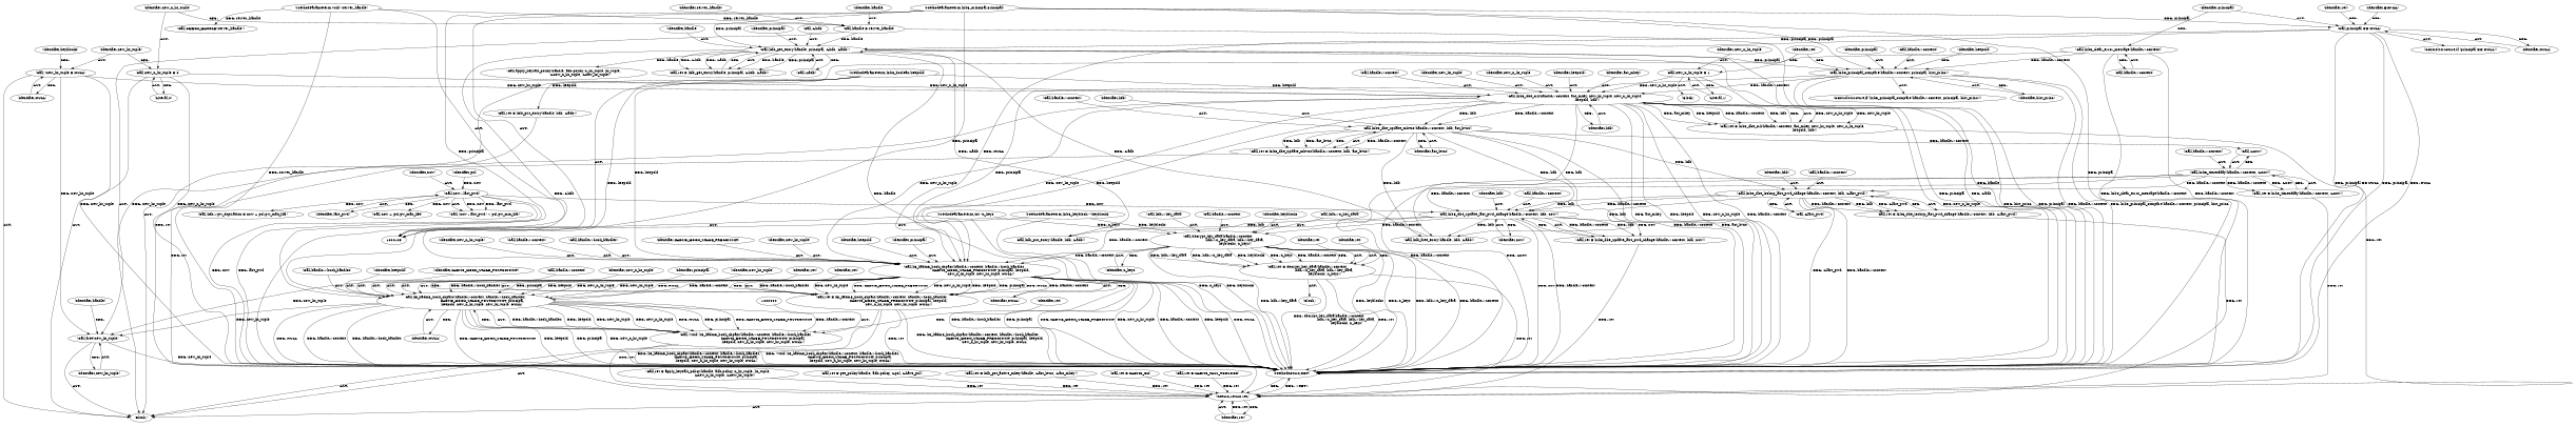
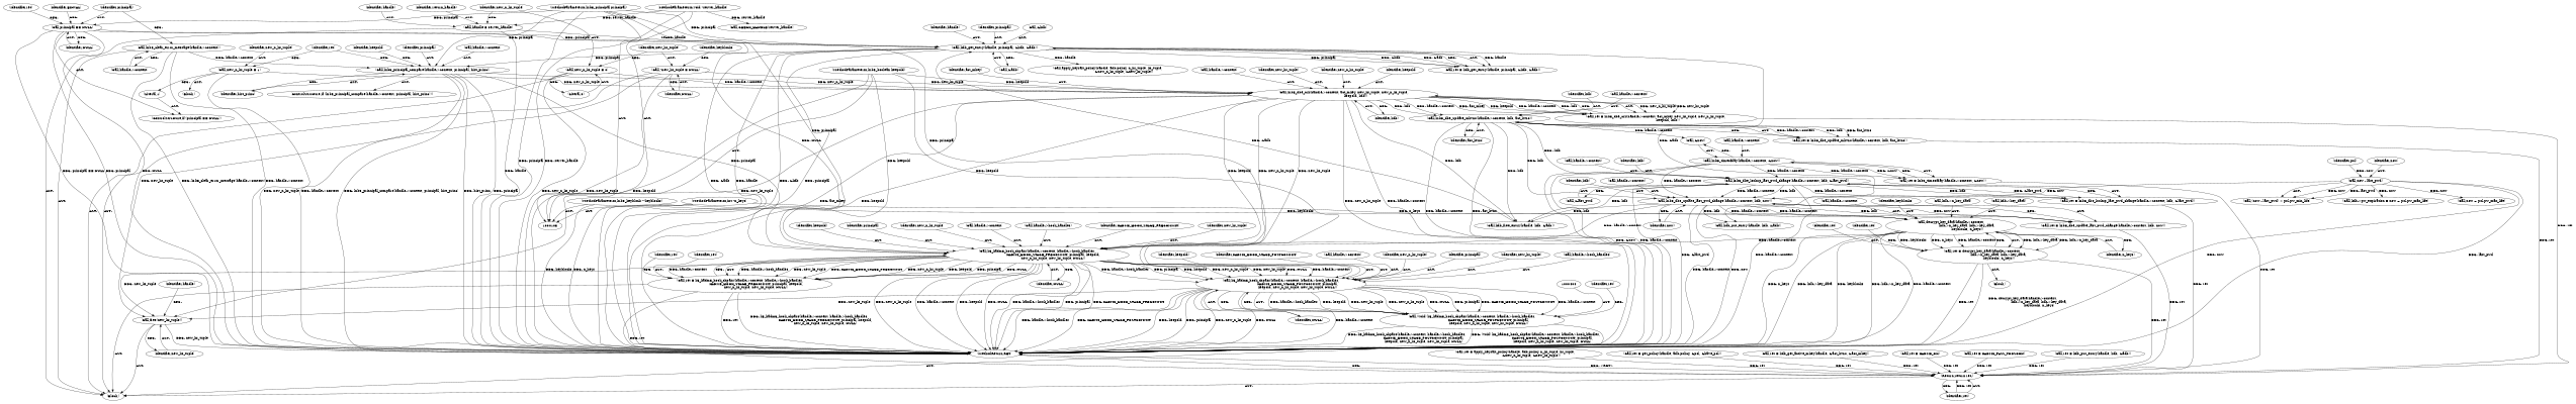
  digraph {
    n1 [label="(Call,decrypt_key_data(handle->context,\n                               kdb->n_key_data, kdb->key_data,\n                                keyblocks, n_keys))"]
    n2 [label="(Call,ret = decrypt_key_data(handle->context,\n                               kdb->n_key_data, kdb->key_data,\n                                keyblocks, n_keys))"]
    n3 [label="(Call,k5_kadm5_hook_chpass(handle->context, handle->hook_handles,\n                               KADM5_HOOK_STAGE_PRECOMMIT, principal, keepold,\n                               new_n_ks_tuple, new_ks_tuple, NULL))"]
    n4 [label="(MethodReturn,RET)"]
    n5 [label="(Identifier,n_keys)"]
    n6 [label="(Return,return ret;)"]
    n7 [label="(Block,)"]
    n8 [label="(Call,free(new_ks_tuple))"]
    n9 [label="(Call,k5_kadm5_hook_chpass(handle->context, handle->hook_handles,\n                                KADM5_HOOK_STAGE_POSTCOMMIT, principal,\n                                keepold, new_n_ks_tuple, new_ks_tuple, NULL))"]
    n10 [label="(Call,ret = k5_kadm5_hook_chpass(handle->context, handle->hook_handles,\n                               KADM5_HOOK_STAGE_PRECOMMIT, principal, keepold,\n                               new_n_ks_tuple, new_ks_tuple, NULL))"]
    n11 [label="(Identifier,NULL)"]
    n12 [label="(Call,krb5_dbe_update_last_pwd_change(handle->context, kdb, now))"]
    n13 [label="(Call,kdb_free_entry(handle, kdb, &adb))"]
    n14 [label="(Call,kdb_put_entry(handle, kdb, &adb))"]
    n15 [label="(Call,ret = krb5_dbe_update_last_pwd_change(handle->context, kdb, now))"]
    n16 [label="(Identifier,now)"]
    n17 [label="(Call,kdb_get_entry(handle, principal, &kdb, &adb))"]
    n18 [label="(Call,krb5_dbe_lookup_last_pwd_change(handle->context, kdb, &last_pwd))"]
    n19 [label="(Call,&last_pwd)"]
    n20 [label="(Call,ret = krb5_dbe_lookup_last_pwd_change(handle->context, kdb, &last_pwd))"]
    n21 [label="(Call,krb5_timeofday(handle->context, &now))"]
    n22 [label="(Call,&now)"]
    n23 [label="(Call,ret = krb5_timeofday(handle->context, &now))"]
    n24 [label="(Call,krb5_dbe_update_mkvno(handle->context, kdb, act_kvno))"]
    n25 [label="(Call,ret = krb5_dbe_update_mkvno(handle->context, kdb, act_kvno))"]
    n26 [label="(Identifier,act_kvno)"]
    n27 [label="(Call,krb5_dbe_crk(handle->context, act_mkey, new_ks_tuple, new_n_ks_tuple,\n                       keepold, kdb))"]
    n28 [label="(Identifier,kdb)"]
    n29 [label="(Call,ret = krb5_dbe_crk(handle->context, act_mkey, new_ks_tuple, new_n_ks_tuple,\n                       keepold, kdb))"]
    n30 [label="(Block,)"]
    n31 [label="(Identifier,new_ks_tuple)"]
    n32 [label="(Call,krb5_principal_compare(handle->context, principal, hist_princ))"]
    n33 [label="(Identifier,hist_princ)"]
    n34 [label="(ControlStructure,if (krb5_principal_compare(handle->context, principal, hist_princ)))"]
    n35 [label="(Call,krb5_clear_error_message(handle->context))"]
    n36 [label="(Call,handle->context)"]
    n37 [label="(Call,apply_keysalt_policy(handle, adb.policy, n_ks_tuple, ks_tuple,\n                               &new_n_ks_tuple, &new_ks_tuple))"]
    n38 [label="(Call,ret = kdb_get_entry(handle, principal, &kdb, &adb))"]
    n39 [label="(Call,&adb)"]
    n40 [label="(Call,handle = server_handle)"]
-   n41 [label="(Identifier,server_handle)"]
+   n41 [label="(Identifier,return_handle)"]
    n42 [label="(MethodParameterIn,void *server_handle)"]
    n43 [label="(Call,CHECK_HANDLE(server_handle))"]
    1000105
    n45 [label="(Call,principal == NULL)"]
    n46 [label="(ControlStructure,if (principal == NULL))"]
    n47 [label="(Identifier,NULL)"]
    n48 [label="(MethodParameterIn,krb5_principal principal)"]
    n49 [label="(Call,(void) k5_kadm5_hook_chpass(handle->context, handle->hook_handles,\n                                KADM5_HOOK_STAGE_POSTCOMMIT, principal,\n                                keepold, new_n_ks_tuple, new_ks_tuple, NULL))"]
    n50 [label="(Identifier,NULL)"]
    n51 [label="(Call,*new_ks_tuple = NULL)"]
    n52 [label="(Identifier,NULL)"]
    n53 [label="(Call,new_n_ks_tuple = 0)"]
    n54 [label="(Literal,0)"]
    n55 [label="(Call,new_n_ks_tuple = 1)"]
    n56 [label="(Block,)"]
    n57 [label="(Literal,1)"]
    n58 [label="(MethodParameterIn,krb5_boolean keepold)"]
    n59 [label="(Call,now - last_pwd)"]
-   n60 [label="(Identifier,last_pwd)"]
    n61 [label="(Call,now + pol.pw_max_life)"]
    n62 [label="(Call,(now - last_pwd) < pol.pw_min_life)"]
    n63 [label="(Call,kdb->pw_expiration = now + pol.pw_max_life)"]
    n64 [label="(MethodParameterIn,krb5_keyblock **keyblocks)"]
    n65 [label="(MethodParameterIn,int *n_keys)"]
    n66 [label="(Identifier,ret)"]
    n67 [label="(Identifier,keepold)"]
    n68 [label="(Identifier,kdb)"]
    n69 [label="(Identifier,KADM5_HOOK_STAGE_POSTCOMMIT)"]
    n70 [label="(Identifier,handle)"]
    n71 [label="(Identifier,keepold)"]
    n72 [label="(Call,kdb->key_data)"]
    n73 [label="(Call,handle->context)"]
    n74 [label="(Identifier,principal)"]
    n75 [label="(Identifier,act_mkey)"]
    n76 [label="(Identifier,ret)"]
    n77 [label="(Identifier,new_n_ks_tuple)"]
    n78 [label="(Call,handle->context)"]
    n79 [label="(Identifier,principal)"]
    n80 [label="(Call,ret = apply_keysalt_policy(handle, adb.policy, n_ks_tuple, ks_tuple,\n                               &new_n_ks_tuple, &new_ks_tuple))"]
    n81 [label="(Identifier,principal)"]
    n82 [label="(Identifier,new_ks_tuple)"]
    n83 [label="(Call,handle->context)"]
    n84 [label="(Identifier,keyblocks)"]
    n85 [label="(Call,ret = get_policy(handle, adb.policy, &pol, &have_pol))"]
    n86 [label="(Identifier,ret)"]
    n87 [label="(Call,handle->context)"]
    n88 [label="(Call,handle->context)"]
    n89 [label="(Identifier,ret)"]
    n90 [label="(Identifier,ret)"]
    n91 [label="(Call,ret = kdb_get_active_mkey(handle, &act_kvno, &act_mkey))"]
    n92 [label="(Call,ret = KADM5_OK)"]
    n93 [label="(Identifier,new_ks_tuple)"]
    n94 [label="(Identifier,ret)"]
    n95 [label="(Identifier,new_n_ks_tuple)"]
    n96 [label="(Identifier,kdb)"]
    n97 [label="(Identifier,new_n_ks_tuple)"]
    n98 [label="(Call,handle->context)"]
    n99 [label="(Call,handle->context)"]
    n100 [label="(Call,&kdb)"]
    n101 [label="(Identifier,kdb)"]
    n102 [label="(Call,ret = KADM5_PASS_TOOSOON)"]
    n103 [label="(Identifier,new_n_ks_tuple)"]
    n104 [label="(Identifier,ret)"]
    n105 [label="(Identifier,ret)"]
    n106 [label="(Identifier,handle)"]
    n107 [label="(Identifier,keepold)"]
    n108 [label="(Identifier,keepold)"]
    n109 [label="(Identifier,EINVAL)"]
    n110 [label="(Identifier,pol)"]
    n111 [label="(Identifier,new_n_ks_tuple)"]
    n112 [label="(Call,handle->hook_handles)"]
    n113 [label="(Call,handle->context)"]
    n114 [label="(Identifier,now)"]
    n115 [label="(Call,handle->context)"]
    n116 [label="(Identifier,keyblocks)"]
    n117 [label="(Identifier,principal)"]
    n118 [label="(Identifier,principal)"]
    n119 [label="(Identifier,KADM5_HOOK_STAGE_PRECOMMIT)"]
    n120 [label="(Call,handle->hook_handles)"]
    n121 [label="(Call,kdb->n_key_data)"]
    n122 [label="(Identifier,new_ks_tuple)"]
    n123 [label="(Identifier,new_ks_tuple)"]
    n124 [label="(Identifier,handle)"]
    n125 [label="(Call,ret = kdb_put_entry(handle, kdb, &adb))"]
    1000404
    n1 -> n2 [label="AST: "]
    n1 -> n2 [label="DDG: kdb->key_data"]
    n1 -> n2 [label="DDG: kdb->n_key_data"]
    n1 -> n2 [label="DDG: keyblocks"]
    n1 -> n2 [label="DDG: n_keys"]
    n1 -> n2 [label="DDG: handle->context"]
    n1 -> n3 [label="DDG: handle->context"]
    n1 -> n4 [label="DDG: n_keys"]
    n1 -> n4 [label="DDG: kdb->key_data"]
    n1 -> n4 [label="DDG: keyblocks"]
    n1 -> n4 [label="DDG: kdb->n_key_data"]
    n1 -> n4 [label="DDG: handle->context"]
    n1 -> n5 [label="CFG: "]
    n2 -> n1 [label="CFG: "]
    n2 -> n4 [label="DDG: ret"]
    n2 -> n4 [label="DDG: decrypt_key_data(handle->context,\n                               kdb->n_key_data, kdb->key_data,\n                                keyblocks, n_keys)"]
    n2 -> n6 [label="DDG: ret"]
    n2 -> n7 [label="AST: "]
    n3 -> n4 [label="DDG: new_n_ks_tuple"]
    n3 -> n4 [label="DDG: handle->context"]
    n3 -> n4 [label="DDG: keepold"]
    n3 -> n4 [label="DDG: NULL"]
    n3 -> n4 [label="DDG: handle->hook_handles"]
    n3 -> n4 [label="DDG: principal"]
    n3 -> n4 [label="DDG: KADM5_HOOK_STAGE_PRECOMMIT"]
    n3 -> n8 [label="DDG: new_ks_tuple"]
    n3 -> n9 [label="DDG: handle->context"]
    n3 -> n9 [label="DDG: handle->hook_handles"]
    n3 -> n9 [label="DDG: principal"]
    n3 -> n9 [label="DDG: keepold"]
    n3 -> n9 [label="DDG: new_n_ks_tuple"]
    n3 -> n9 [label="DDG: new_ks_tuple"]
    n3 -> n9 [label="DDG: NULL"]
    n3 -> n10 [label="AST: "]
    n3 -> n10 [label="DDG: handle->hook_handles"]
    n3 -> n10 [label="DDG: new_ks_tuple"]
    n3 -> n10 [label="DDG: KADM5_HOOK_STAGE_PRECOMMIT"]
    n3 -> n10 [label="DDG: new_n_ks_tuple"]
    n3 -> n10 [label="DDG: keepold"]
    n3 -> n10 [label="DDG: principal"]
    n3 -> n10 [label="DDG: NULL"]
    n3 -> n10 [label="DDG: handle->context"]
    n3 -> n11 [label="CFG: "]
    n4 -> n6 [label="CFG: "]
    n5 -> n1 [label="AST: "]
    n6 -> n4 [label="DDG: <RET>"]
    n6 -> n30 [label="AST: "]
    n6 -> n66 [label="CFG: "]
    n8 -> n4 [label="DDG: new_ks_tuple"]
    n8 -> n30 [label="AST: "]
    n8 -> n31 [label="CFG: "]
    n9 -> n4 [label="DDG: handle->hook_handles"]
    n9 -> n4 [label="DDG: KADM5_HOOK_STAGE_POSTCOMMIT"]
    n9 -> n4 [label="DDG: keepold"]
    n9 -> n4 [label="DDG: principal"]
    n9 -> n4 [label="DDG: new_n_ks_tuple"]
    n9 -> n4 [label="DDG: NULL"]
    n9 -> n4 [label="DDG: handle->context"]
    n9 -> n8 [label="DDG: new_ks_tuple"]
    n9 -> n49 [label="AST: "]
    n9 -> n49 [label="DDG: handle->hook_handles"]
    n9 -> n49 [label="DDG: keepold"]
    n9 -> n49 [label="DDG: new_ks_tuple"]
    n9 -> n49 [label="DDG: new_n_ks_tuple"]
    n9 -> n49 [label="DDG: NULL"]
    n9 -> n49 [label="DDG: principal"]
    n9 -> n49 [label="DDG: KADM5_HOOK_STAGE_POSTCOMMIT"]
    n9 -> n49 [label="DDG: handle->context"]
    n9 -> n50 [label="CFG: "]
    n10 -> n3 [label="CFG: "]
    n10 -> n4 [label="DDG: ret"]
    n10 -> n4 [label="DDG: k5_kadm5_hook_chpass(handle->context, handle->hook_handles,\n                               KADM5_HOOK_STAGE_PRECOMMIT, principal, keepold,\n                               new_n_ks_tuple, new_ks_tuple, NULL)"]
    n10 -> n6 [label="DDG: ret"]
    n10 -> n30 [label="AST: "]
    n11 -> n3 [label="AST: "]
    n12 -> n1 [label="DDG: handle->context"]
    n12 -> n3 [label="DDG: handle->context"]
    n12 -> n4 [label="DDG: handle->context"]
    n12 -> n4 [label="DDG: now"]
    n12 -> n13 [label="DDG: kdb"]
    n12 -> n14 [label="DDG: kdb"]
    n12 -> n15 [label="AST: "]
    n12 -> n15 [label="DDG: handle->context"]
    n12 -> n15 [label="DDG: kdb"]
    n12 -> n15 [label="DDG: now"]
    n12 -> n16 [label="CFG: "]
    n13 -> n17 [label="DDG: &adb"]
    n15 -> n6 [label="DDG: ret"]
    n15 -> n12 [label="CFG: "]
    n16 -> n12 [label="AST: "]
    n17 -> n4 [label="DDG: &adb"]
    n17 -> n4 [label="DDG: handle"]
    n17 -> n4 [label="DDG: &kdb"]
    n17 -> n4 [label="DDG: principal"]
    n17 -> n14 [label="DDG: &adb"]
    n17 -> n32 [label="DDG: principal"]
    n17 -> n37 [label="DDG: handle"]
    n17 -> n38 [label="AST: "]
    n17 -> n38 [label="DDG: handle"]
    n17 -> n38 [label="DDG: principal"]
    n17 -> n38 [label="DDG: &kdb"]
    n17 -> n38 [label="DDG: &adb"]
    n17 -> n39 [label="CFG: "]
    n18 -> n4 [label="DDG: &last_pwd"]
    n18 -> n4 [label="DDG: handle->context"]
    n18 -> n12 [label="DDG: handle->context"]
    n18 -> n12 [label="DDG: kdb"]
    n18 -> n13 [label="DDG: kdb"]
    n18 -> n19 [label="CFG: "]
    n18 -> n20 [label="AST: "]
    n18 -> n20 [label="DDG: handle->context"]
    n18 -> n20 [label="DDG: kdb"]
    n18 -> n20 [label="DDG: &last_pwd"]
    n19 -> n18 [label="AST: "]
    n20 -> n6 [label="DDG: ret"]
    n20 -> n18 [label="CFG: "]
    n21 -> n4 [label="DDG: &now"]
    n21 -> n4 [label="DDG: handle->context"]
    n21 -> n12 [label="DDG: handle->context"]
    n21 -> n18 [label="DDG: handle->context"]
    n21 -> n22 [label="CFG: "]
    n21 -> n23 [label="AST: "]
    n21 -> n23 [label="DDG: handle->context"]
    n21 -> n23 [label="DDG: &now"]
    n22 -> n21 [label="AST: "]
    n23 -> n6 [label="DDG: ret"]
    n23 -> n21 [label="CFG: "]
    n24 -> n4 [label="DDG: handle->context"]
    n24 -> n4 [label="DDG: act_kvno"]
    n24 -> n12 [label="DDG: kdb"]
    n24 -> n13 [label="DDG: kdb"]
    n24 -> n18 [label="DDG: kdb"]
    n24 -> n22 [label="DDG: handle->context"]
    n24 -> n25 [label="AST: "]
    n24 -> n25 [label="DDG: handle->context"]
    n24 -> n25 [label="DDG: kdb"]
    n24 -> n25 [label="DDG: act_kvno"]
    n24 -> n26 [label="CFG: "]
    n25 -> n6 [label="DDG: ret"]
    n25 -> n24 [label="CFG: "]
    n26 -> n24 [label="AST: "]
    n27 -> n3 [label="DDG: keepold"]
    n27 -> n3 [label="DDG: new_n_ks_tuple"]
    n27 -> n3 [label="DDG: new_ks_tuple"]
    n27 -> n4 [label="DDG: act_mkey"]
    n27 -> n4 [label="DDG: keepold"]
    n27 -> n4 [label="DDG: new_n_ks_tuple"]
    n27 -> n4 [label="DDG: handle->context"]
    n27 -> n8 [label="DDG: new_ks_tuple"]
    n27 -> n13 [label="DDG: kdb"]
    n27 -> n24 [label="DDG: handle->context"]
    n27 -> n24 [label="DDG: kdb"]
    n27 -> n28 [label="CFG: "]
    n27 -> n29 [label="AST: "]
    n27 -> n29 [label="DDG: new_n_ks_tuple"]
    n27 -> n29 [label="DDG: new_ks_tuple"]
    n27 -> n29 [label="DDG: act_mkey"]
    n27 -> n29 [label="DDG: keepold"]
    n27 -> n29 [label="DDG: handle->context"]
    n27 -> n29 [label="DDG: kdb"]
    n28 -> n27 [label="AST: "]
    n29 -> n6 [label="DDG: ret"]
    n29 -> n27 [label="CFG: "]
    n31 -> n8 [label="AST: "]
    n32 -> n3 [label="DDG: principal"]
    n32 -> n4 [label="DDG: handle->context"]
    n32 -> n4 [label="DDG: krb5_principal_compare(handle->context, principal, hist_princ)"]
    n32 -> n4 [label="DDG: hist_princ"]
    n32 -> n4 [label="DDG: principal"]
    n32 -> n27 [label="DDG: handle->context"]
    n32 -> n33 [label="CFG: "]
    n32 -> n34 [label="AST: "]
    n33 -> n32 [label="AST: "]
    n35 -> n4 [label="DDG: krb5_clear_error_message(handle->context)"]
    n35 -> n4 [label="DDG: handle->context"]
    n35 -> n30 [label="AST: "]
    n35 -> n32 [label="DDG: handle->context"]
    n35 -> n36 [label="CFG: "]
    n36 -> n35 [label="AST: "]
    n38 -> n17 [label="CFG: "]
    n39 -> n17 [label="AST: "]
    n40 -> n4 [label="DDG: handle"]
-   n40 -> n17 [label="DDG: handle"]
+   n40 -> n17 [label="STAGE: handle"]
    n40 -> n30 [label="AST: "]
    n41 -> n40 [label="AST: "]
    n42 -> n4 [label="DDG: server_handle"]
    n42 -> n40 [label="DDG: server_handle"]
    n42 -> n43 [label="DDG: server_handle"]
    n42 -> 1000105 [label="AST: "]
    n45 -> n3 [label="DDG: NULL"]
    n45 -> n4 [label="DDG: principal == NULL"]
    n45 -> n4 [label="DDG: principal"]
    n45 -> n4 [label="DDG: NULL"]
    n45 -> n17 [label="DDG: principal"]
    n45 -> n46 [label="AST: "]
    n45 -> n47 [label="CFG: "]
    n47 -> n45 [label="AST: "]
    n48 -> n3 [label="DDG: principal"]
    n48 -> n4 [label="DDG: principal"]
    n48 -> n9 [label="DDG: principal"]
    n48 -> n17 [label="DDG: principal"]
    n48 -> n32 [label="DDG: principal"]
    n48 -> 1000105 [label="AST: "]
    n48 -> n45 [label="DDG: principal"]
    n49 -> n4 [label="DDG: k5_kadm5_hook_chpass(handle->context, handle->hook_handles,\n                                KADM5_HOOK_STAGE_POSTCOMMIT, principal,\n                                keepold, new_n_ks_tuple, new_ks_tuple, NULL)"]
    n49 -> n4 [label="DDG: (void) k5_kadm5_hook_chpass(handle->context, handle->hook_handles,\n                                KADM5_HOOK_STAGE_POSTCOMMIT, principal,\n                                keepold, new_n_ks_tuple, new_ks_tuple, NULL)"]
    n49 -> n9 [label="CFG: "]
    n49 -> n30 [label="AST: "]
    n50 -> n9 [label="AST: "]
    n51 -> n4 [label="DDG: new_ks_tuple"]
    n51 -> n8 [label="DDG: new_ks_tuple"]
    n51 -> n27 [label="DDG: new_ks_tuple"]
    n51 -> n30 [label="AST: "]
    n51 -> n52 [label="CFG: "]
    n52 -> n51 [label="AST: "]
    n53 -> n4 [label="DDG: new_n_ks_tuple"]
    n53 -> n27 [label="DDG: new_n_ks_tuple"]
    n53 -> n30 [label="AST: "]
    n53 -> n54 [label="CFG: "]
    n54 -> n53 [label="AST: "]
    n55 -> n4 [label="DDG: new_n_ks_tuple"]
    n55 -> n27 [label="DDG: new_n_ks_tuple"]
    n55 -> n56 [label="AST: "]
    n55 -> n57 [label="CFG: "]
-   n57 -> n55 [label="AST: "]
+   n57 -> n46 [label="AST: "]
    n58 -> n3 [label="DDG: keepold"]
-   n58 -> n125 [label="DDG: keepold"]
+   n58 -> n4 [label="DDG: keepold"]
    n58 -> n9 [label="DDG: keepold"]
    n58 -> n27 [label="DDG: keepold"]
    n58 -> 1000105 [label="AST: "]
    n59 -> n4 [label="DDG: now"]
    n59 -> n4 [label="DDG: last_pwd"]
    n59 -> n12 [label="DDG: now"]
-   n59 -> n60 [label="CFG: "]
    n59 -> n61 [label="DDG: now"]
    n59 -> n62 [label="AST: "]
    n59 -> n62 [label="DDG: now"]
    n59 -> n62 [label="DDG: last_pwd"]
    n59 -> n63 [label="DDG: now"]
-   n60 -> n59 [label="AST: "]
    n64 -> n1 [label="DDG: keyblocks"]
    n64 -> n4 [label="DDG: keyblocks"]
    n64 -> 1000105 [label="AST: "]
    n65 -> n1 [label="DDG: n_keys"]
    n65 -> n4 [label="DDG: n_keys"]
    n65 -> 1000105 [label="AST: "]
    n66 -> n6 [label="AST: "]
    n66 -> n6 [label="DDG: ret"]
    n67 -> n9 [label="AST: "]
    n68 -> n12 [label="AST: "]
    n69 -> n9 [label="AST: "]
    n70 -> n40 [label="AST: "]
    n71 -> n3 [label="AST: "]
    n72 -> n1 [label="AST: "]
    n73 -> n9 [label="AST: "]
    n74 -> n3 [label="AST: "]
    n75 -> n27 [label="AST: "]
    n76 -> n2 [label="AST: "]
    n77 -> n9 [label="AST: "]
    n78 -> n27 [label="AST: "]
    n79 -> n9 [label="AST: "]
    n80 -> n6 [label="DDG: ret"]
    n81 -> n17 [label="AST: "]
    n82 -> n27 [label="AST: "]
    n83 -> n32 [label="AST: "]
    n84 -> n51 [label="CFG: "]
    n85 -> n6 [label="DDG: ret"]
    n86 -> n2 [label="CFG: "]
    n87 -> n12 [label="AST: "]
    n88 -> n21 [label="AST: "]
    n89 -> n45 [label="CFG: "]
    n90 -> n10 [label="CFG: "]
    n91 -> n6 [label="DDG: ret"]
    n92 -> n6 [label="DDG: ret"]
    n93 -> n9 [label="AST: "]
    n94 -> n32 [label="CFG: "]
    n94 -> n55 [label="CFG: "]
    n95 -> n3 [label="AST: "]
    n96 -> n18 [label="AST: "]
    n97 -> n55 [label="AST: "]
    n98 -> n3 [label="AST: "]
    n99 -> n18 [label="AST: "]
    n100 -> n17 [label="AST: "]
    n101 -> n24 [label="AST: "]
    n102 -> n6 [label="DDG: ret"]
    n103 -> n27 [label="AST: "]
    n104 -> n10 [label="AST: "]
    n105 -> n49 [label="CFG: "]
    n106 -> n8 [label="CFG: "]
    n107 -> n32 [label="CFG: "]
    n108 -> n27 [label="AST: "]
    n109 -> n45 [label="CFG: "]
    n110 -> n59 [label="DDG: now"]
    n111 -> n40 [label="CFG: "]
    n111 -> n53 [label="AST: "]
    n112 -> n3 [label="AST: "]
    n113 -> n24 [label="AST: "]
    n114 -> n59 [label="AST: "]
    n115 -> n1 [label="AST: "]
    n116 -> n1 [label="AST: "]
    n117 -> n32 [label="AST: "]
    n118 -> n35 [label="CFG: "]
    n118 -> n45 [label="AST: "]
    n119 -> n3 [label="AST: "]
    n120 -> n9 [label="AST: "]
    n121 -> n1 [label="AST: "]
    n122 -> n51 [label="AST: "]
    n122 -> n53 [label="CFG: "]
    n123 -> n3 [label="AST: "]
    n124 -> n17 [label="AST: "]
    n125 -> n6 [label="DDG: ret"]
    1000404 -> n49 [label="AST: "]
  }
